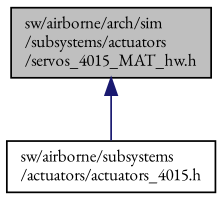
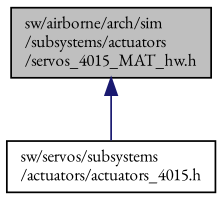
  digraph {
    fontname="EB Garamond"
    node [color=black fontname="EB Garamond" fontsize=10 shape=record style=filled]
    n1 [fillcolor=grey75 fontcolor=black height=0.2 label="sw/airborne/arch/sim\l/subsystems/actuators\l/servos_4015_MAT_hw.h" width=0.4]
-   n2 [fillcolor=white height=0.2 label="sw/airborne/subsystems\l/actuators/actuators_4015.h" width=0.4]
+   n2 [fillcolor=white height=0.2 label="sw/servos/subsystems\l/actuators/actuators_4015.h" width=0.4]
    n1 -> n2 [color=midnightblue dir=back fontname="EB Garamond" fontsize=10 labelfontname=FreeSans labelfontsize=10 style=solid]
  }
